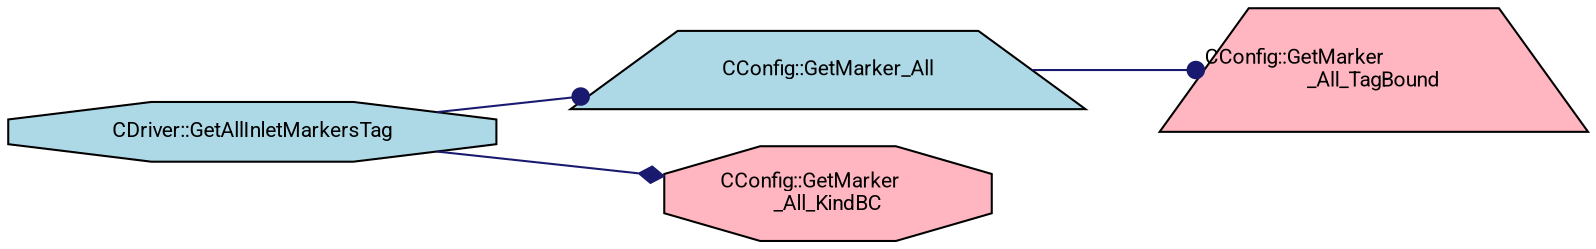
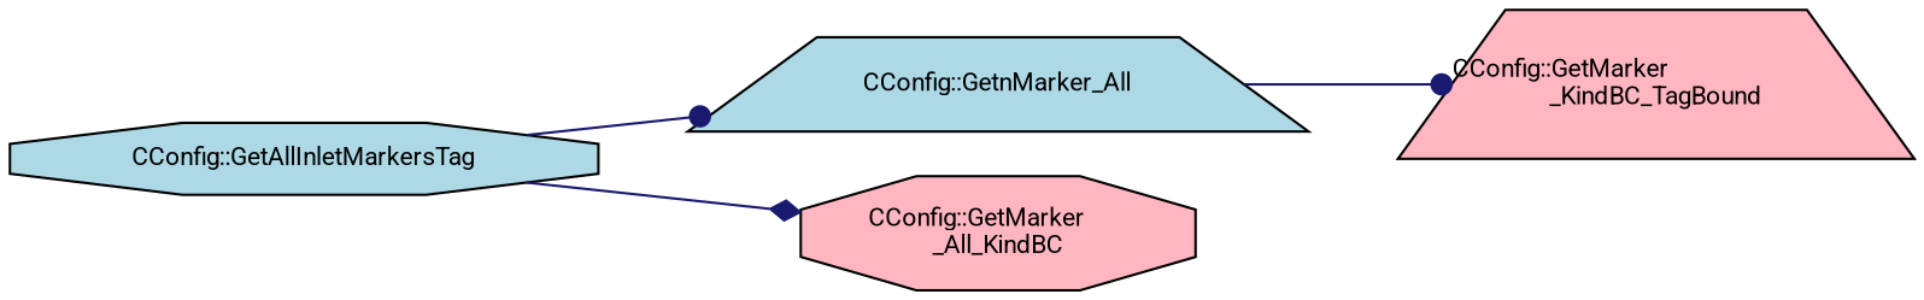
  digraph {
    fontname=Roboto
    rankdir=LR
    node [color=black fillcolor=lightblue fontname=Roboto fontsize=10 shape=octagon style=filled]
    edge [arrowhead=dot color=midnightblue fontname=Roboto fontsize=10 labelfontname=Helvetica labelfontsize=10 style=solid]
-   n1 [fontcolor=black height=0.2 label="CDriver::GetAllInletMarkersTag" width=0.4]
-   n2 [height=0.2 label="CConfig::GetMarker_All" shape=trapezium width=0.4]
+   n1 [fontcolor=black height=0.2 label="CConfig::GetAllInletMarkersTag" width=0.4]
+   n2 [height=0.2 label="CConfig::GetnMarker_All" shape=trapezium width=0.4]
    n3 [fillcolor=lightpink height=0.2 label="CConfig::GetMarker\l_All_KindBC" width=0.4]
-   n4 [fillcolor=lightpink height=0.2 label="CConfig::GetMarker\l_All_TagBound" shape=trapezium width=0.4]
+   n4 [fillcolor=lightpink height=0.2 label="CConfig::GetMarker\l_KindBC_TagBound" shape=trapezium width=0.4]
    n1 -> n2
    n1 -> n3 [arrowhead=diamond]
    n2 -> n4
  }
